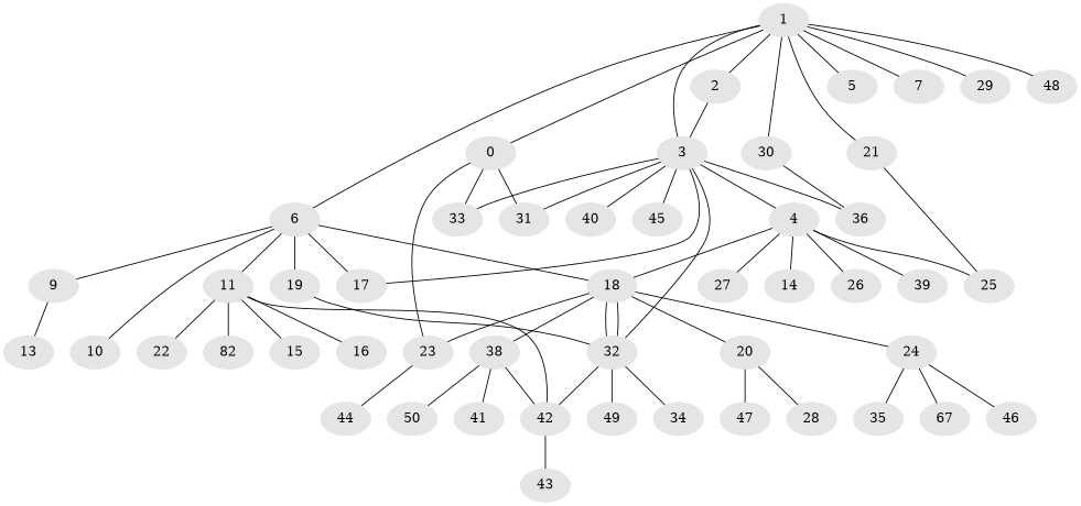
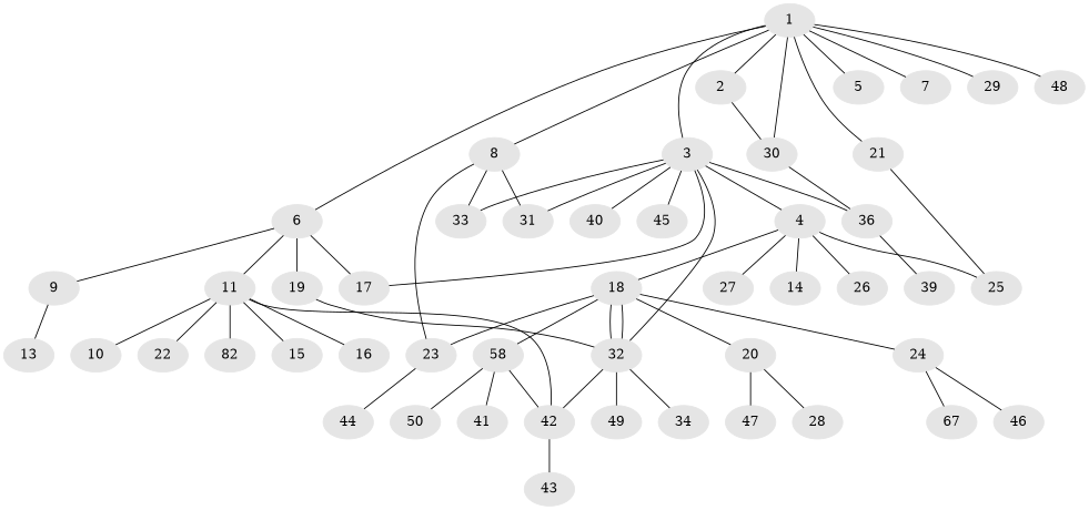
  graph {
    node [color=gray90 style=filled]
    1
    2
    3
    5
    6
    7
-   8 [label=0]
+   8
    21
    29
    30
    48
    4
    31
    32
    33
    36
    40
    45
    17
    18
    9
    10
    11
    19
    23
    25
    44
    14
    26
    27
    39
    42
    34
    49
    20
    24
-   38
+   38 [label=58]
    13
    n39 [label=82]
    15
    16
    22
    43
    28
    47
-   35
    n47 [label=67]
    46
    41
    50
    1 -- 2
    1 -- 3
    1 -- 5
    1 -- 6
    1 -- 7
    1 -- 8
    1 -- 21
    1 -- 29
    1 -- 30
    1 -- 48
-   2 -- 3
+   2 -- 30
    3 -- 4
    3 -- 31
    3 -- 32
    3 -- 33
    3 -- 36
    3 -- 40
    3 -- 45
    3 -- 17
    6 -- 17
-   6 -- 18
    6 -- 9
-   6 -- 10
+   11 -- 10
    6 -- 11
    6 -- 19
    8 -- 31
    8 -- 33
    8 -- 23
    21 -- 25
    30 -- 36
    4 -- 18
    4 -- 25
    4 -- 14
    4 -- 26
    4 -- 27
-   4 -- 39
+   36 -- 39
    32 -- 42
    32 -- 34
    32 -- 49
    18 -- 32
    18 -- 32
    18 -- 23
    18 -- 20
    18 -- 24
    18 -- 38
    9 -- 13
    11 -- 42
    11 -- n39
    11 -- 15
    11 -- 16
    11 -- 22
    19 -- 32
    23 -- 44
    42 -- 43
    20 -- 28
    20 -- 47
-   24 -- 35
    24 -- n47
    24 -- 46
    38 -- 42
    38 -- 41
    38 -- 50
  }
